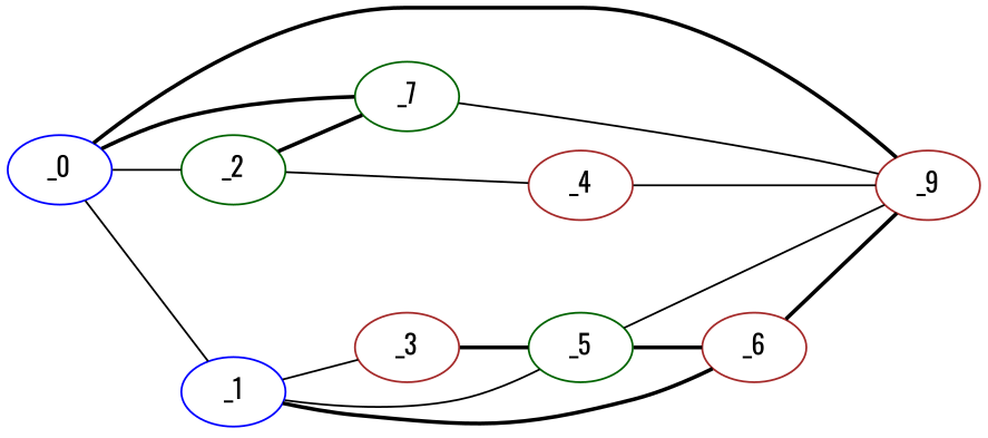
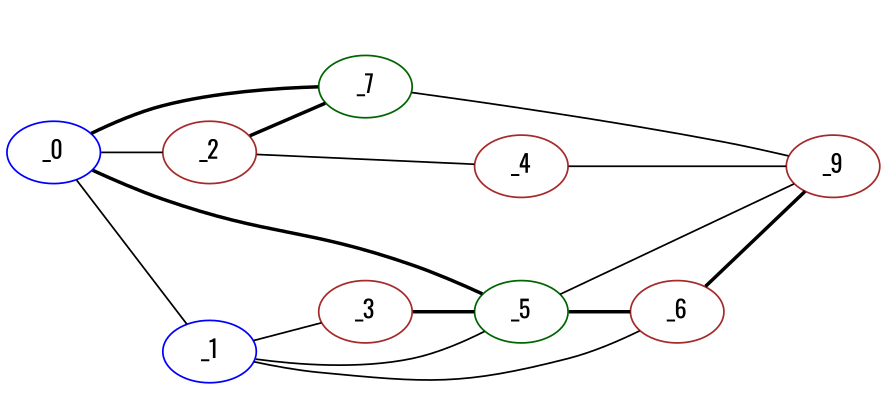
  graph {
    fontname=Oswald
    rankdir=LR
    node [color=brown fontname=Oswald x=54 y=126]
    edge [fontname=Oswald style=solid valence=1]
    _0 [color=blue x=52 y=30]
    _1 [color=blue y=5]
-   _2 [color=darkgreen]
+   _2
    _7 [color=darkgreen x=80 y=73]
    n5 [label=_9 x=81 y=60]
    _6 [x=78 y=19]
    _3 [x=76 y=4]
    _5 [color=darkgreen x=78 y=9]
    _4 [x=77]
    _0 -- _1
    _0 -- _2
    _0 -- _7 [style=bold valence=2]
-   _0 -- n5 [style=bold valence=2]
-   _1 -- _6 [style=bold valence=2]
+   _0 -- _5 [style=bold valence=2]
+   _1 -- _6 [valence=2]
    _1 -- _3
    _1 -- _5 [valence=2]
    _2 -- _7 [style=bold]
    _2 -- _4
    _7 -- n5
    _6 -- n5 [style=bold valence=2]
    _3 -- _5 [style=bold]
    _5 -- n5
    _5 -- _6 [style=bold]
    _4 -- n5
  }
